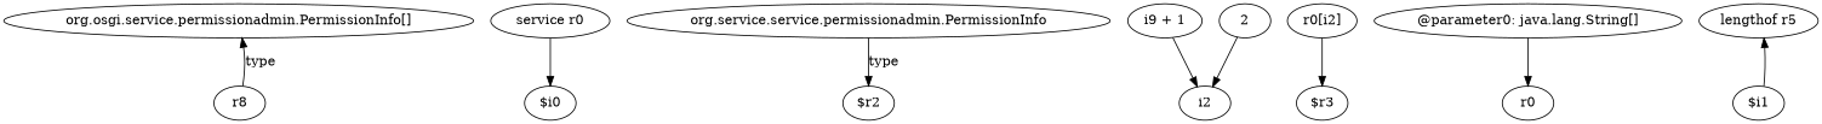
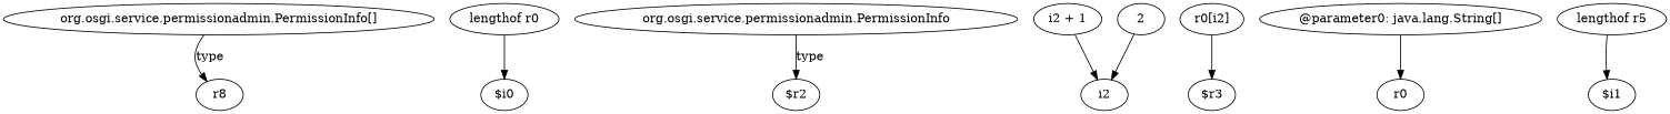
  digraph {
    n1 [label="org.osgi.service.permissionadmin.PermissionInfo[]"]
    n2 [label=r8]
-   n3 [label="service r0"]
+   n3 [label="lengthof r0"]
    n4 [label="$i0"]
-   n5 [label="org.service.service.permissionadmin.PermissionInfo"]
+   n5 [label="org.osgi.service.permissionadmin.PermissionInfo"]
    n6 [label="$r2"]
-   n7 [label="i9 + 1"]
+   n7 [label="i2 + 1"]
    n8 [label=i2]
    n9 [label="r0[i2]"]
    n10 [label="$r3"]
    n11 [label=2]
    n12 [label="@parameter0: java.lang.String[]"]
    n13 [label=r0]
    n14 [label="lengthof r5"]
    n15 [label="$i1"]
-   n2 -> n1 [label=type]
+   n1 -> n2 [label=type]
    n3 -> n4
    n5 -> n6 [label=type]
    n7 -> n8
    n9 -> n10
    n11 -> n8
    n12 -> n13
-   n15 -> n14
+   n14 -> n15
  }
